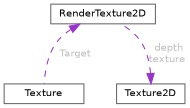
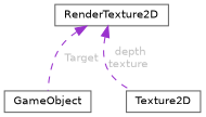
  digraph {
    node [color=gray40 fillcolor=white fontname=Helvetica fontsize=10 shape=box style=filled]
    edge [color=darkorchid3 dir=back fontcolor=grey fontname=Helvetica fontsize=10 labelfontname=Helvetica labelfontsize=10 style=dashed]
-   n1 [height=0.2 label=Texture width=0.4]
+   n1 [height=0.2 label=GameObject width=0.4]
    n2 [height=0.2 label=RenderTexture2D width=0.4]
    n3 [height=0.2 label=Texture2D width=0.4]
    n2 -> n1 [label=" Target"]
-   n3 -> n2 [label=" depth\ntexture"]
+   n2 -> n3 [label=" depth\ntexture"]
  }
